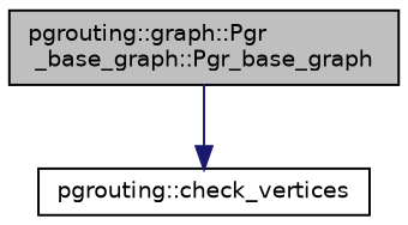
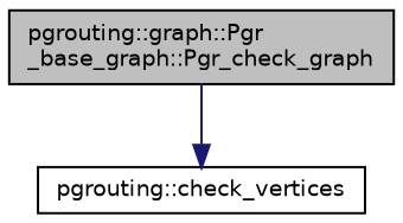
  digraph {
    rankdir=TB
    node [color=black fontname=Helvetica fontsize=10 shape=record style=filled]
-   n1 [fillcolor=grey75 fontcolor=black height=0.2 label="pgrouting::graph::Pgr\l_base_graph::Pgr_base_graph" width=0.4]
+   n1 [fillcolor=grey75 fontcolor=black height=0.2 label="pgrouting::graph::Pgr\l_base_graph::Pgr_check_graph" width=0.4]
    n2 [fillcolor=white height=0.2 label="pgrouting::check_vertices" width=0.4]
    n1 -> n2 [color=midnightblue fontname=Helvetica fontsize=10 labelfontname=Helvetica labelfontsize=10 style=solid]
  }
